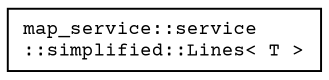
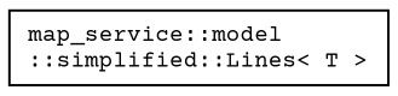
  digraph {
    rankdir=TB
    fontname="Courier Prime"
-   n1 [color=black fillcolor=white fontname="Courier Prime" fontsize=10 height=0.2 label="map_service::service\l::simplified::Lines\< T \>" shape=record style=filled width=0.4]
+   n1 [color=black fillcolor=white fontname="Courier Prime" fontsize=10 height=0.2 label="map_service::model\l::simplified::Lines\< T \>" shape=record style=filled width=0.4]
  }
